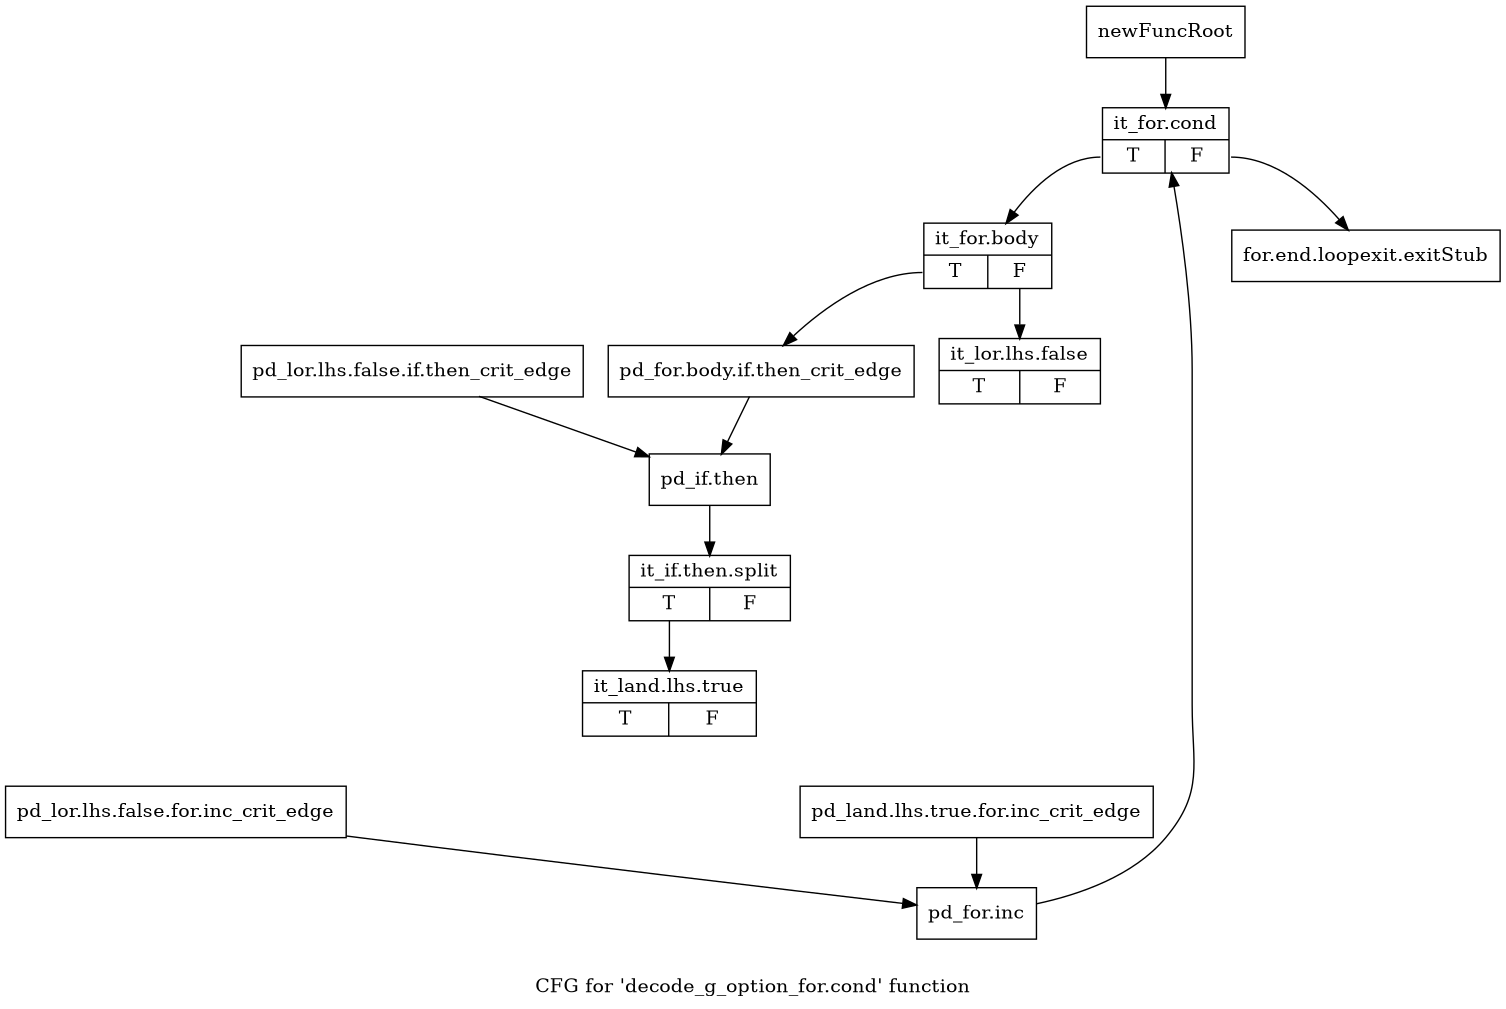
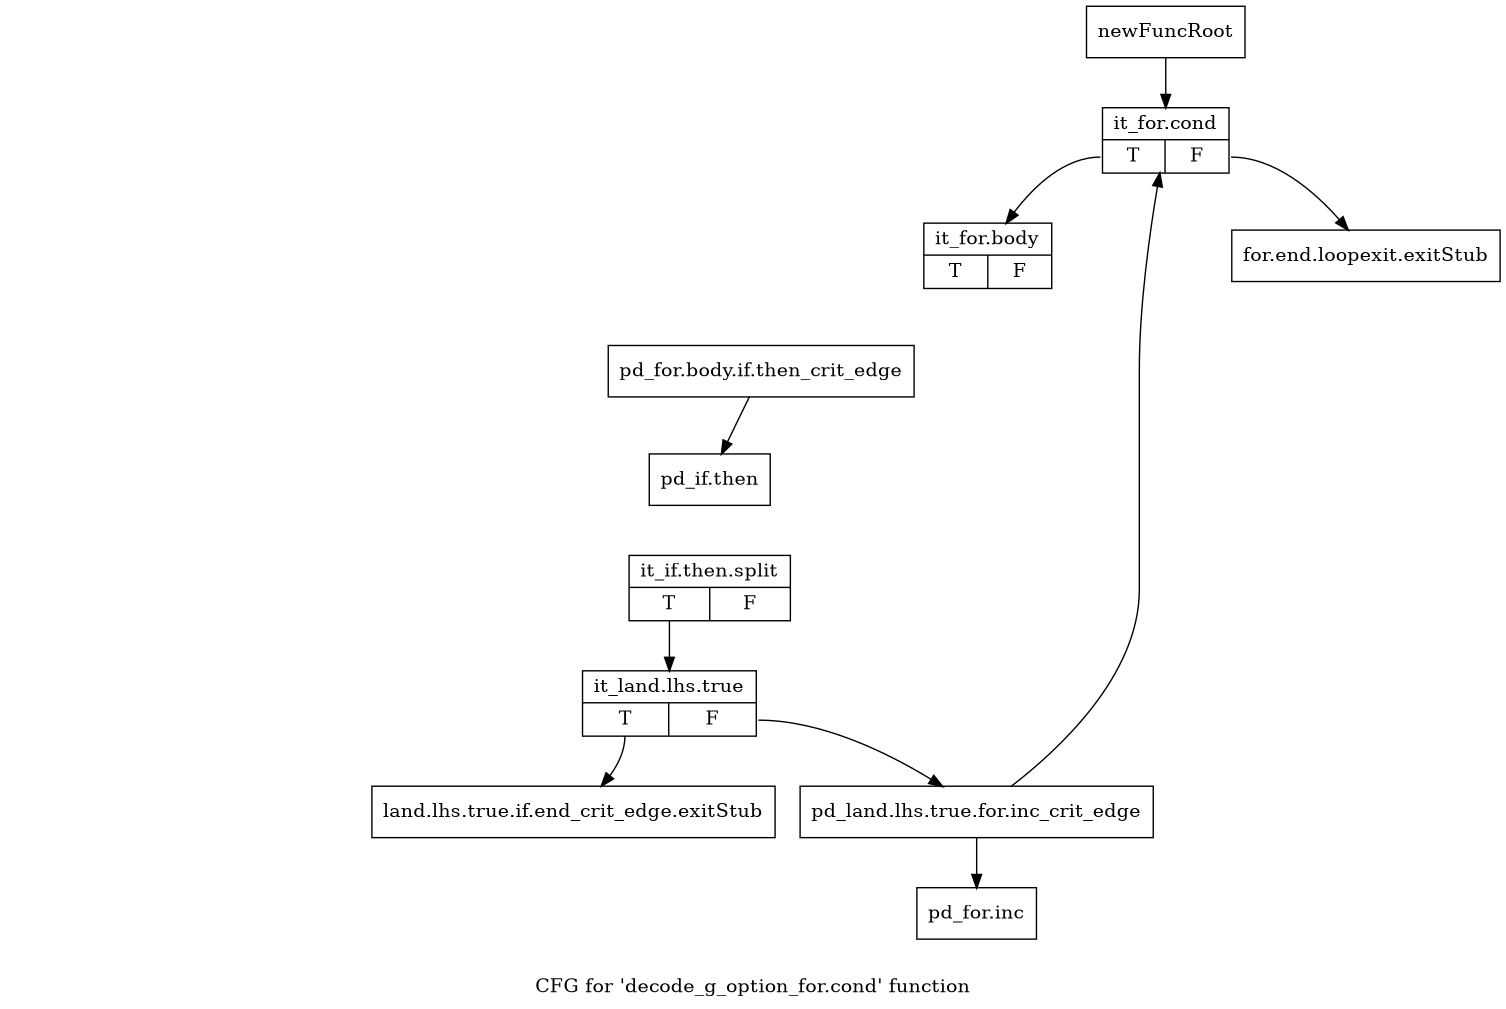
  digraph {
    label="CFG for 'decode_g_option_for.cond' function"
    node [shape=record]
    n1 [label="{newFuncRoot}"]
    n2 [label="{it_for.cond|{<s0>T|<s1>F}}"]
    n3 [label="{for.end.loopexit.exitStub}"]
    n4 [label="{it_for.body|{<s0>T|<s1>F}}"]
    n5 [label="{pd_for.body.if.then_crit_edge}"]
-   n6 [label="{it_lor.lhs.false|{<s0>T|<s1>F}}"]
+   n7 [label="{land.lhs.true.if.end_crit_edge.exitStub}"]
    n8 [label="{pd_if.then}"]
    n9 [label="{it_if.then.split|{<s0>T|<s1>F}}"]
-   n10 [label="{pd_lor.lhs.false.for.inc_crit_edge}"]
    n11 [label="{pd_for.inc}"]
-   n12 [label="{pd_lor.lhs.false.if.then_crit_edge}"]
    n13 [label="{it_land.lhs.true|{<s0>T|<s1>F}}"]
    n14 [label="{pd_land.lhs.true.for.inc_crit_edge}"]
    n1 -> n2
    n2 -> n3 [tailport=s1]
    n2 -> n4 [tailport=s0]
-   n4 -> n5 [tailport=s0]
-   n4 -> n6 [tailport=s1]
    n5 -> n8
-   n8 -> n9
    n9 -> n13 [tailport=s0]
-   n10 -> n11
-   n11 -> n2
-   n12 -> n8
+   n14 -> n2
+   n13 -> n7 [tailport=s0]
+   n13 -> n14 [tailport=s1]
    n14 -> n11
  }
